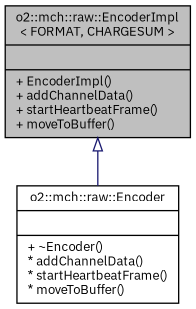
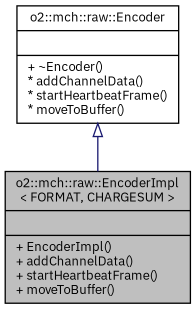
  digraph {
    fontname="IBM Plex Sans"
    node [color=black fontname="IBM Plex Sans" fontsize=10 shape=record]
    n1 [fillcolor=grey75 fontcolor=black height=0.2 label="{o2::mch::raw::EncoderImpl\l\< FORMAT, CHARGESUM \>\n||+ EncoderImpl()\l+ addChannelData()\l+ startHeartbeatFrame()\l+ moveToBuffer()\l}" style=filled width=0.4]
    n2 [height=0.2 label="{o2::mch::raw::Encoder\n||+ ~Encoder()\l* addChannelData()\l* startHeartbeatFrame()\l* moveToBuffer()\l}" width=0.4]
-   n1 -> n2 [arrowtail=onormal color=midnightblue dir=back fontname="IBM Plex Sans" fontsize=10 labelfontname=Helvetica labelfontsize=10 style=solid]
+   n2 -> n1 [arrowtail=onormal color=midnightblue dir=back fontname="IBM Plex Sans" fontsize=10 labelfontname=Helvetica labelfontsize=10 style=solid]
  }
